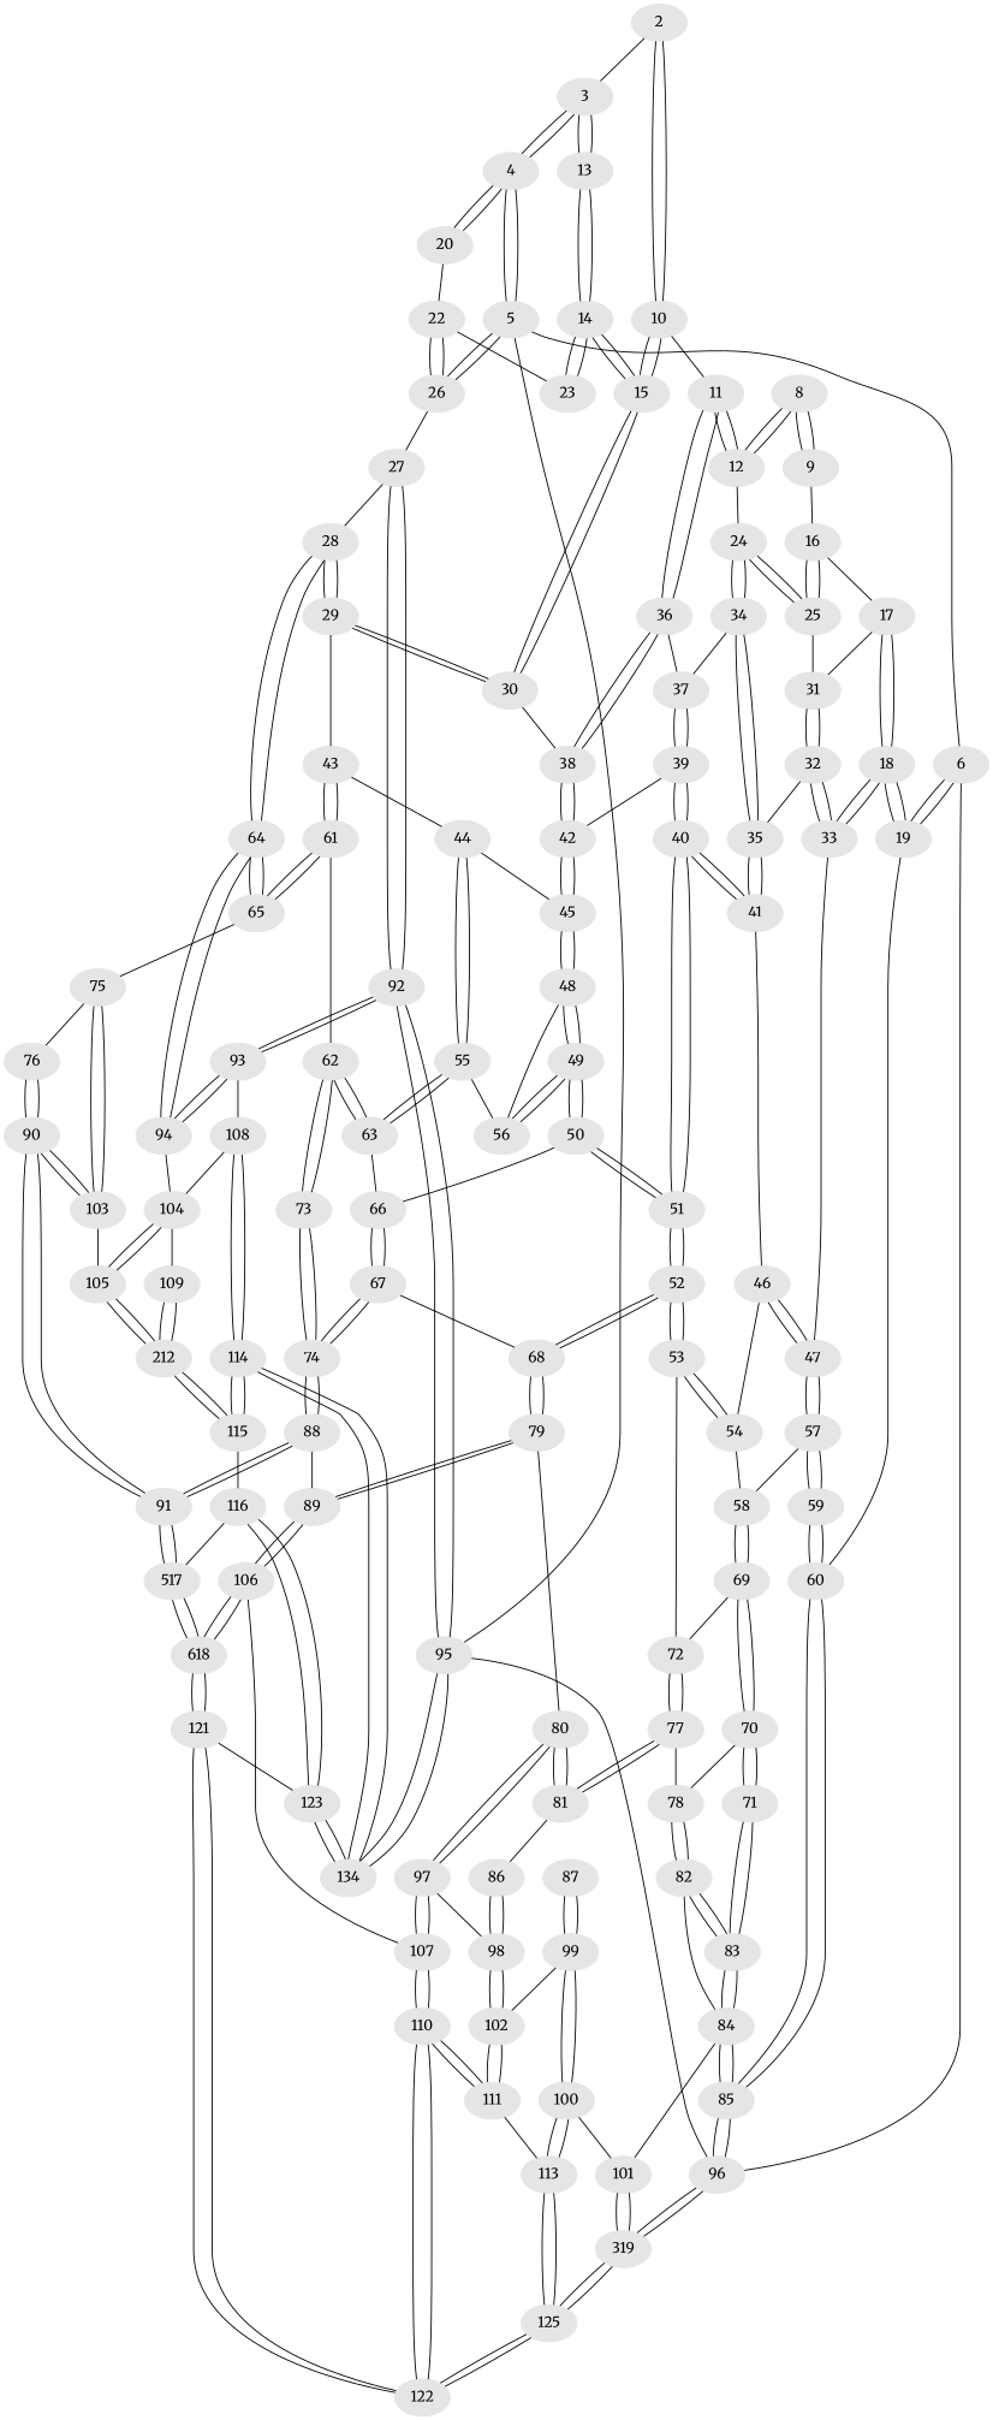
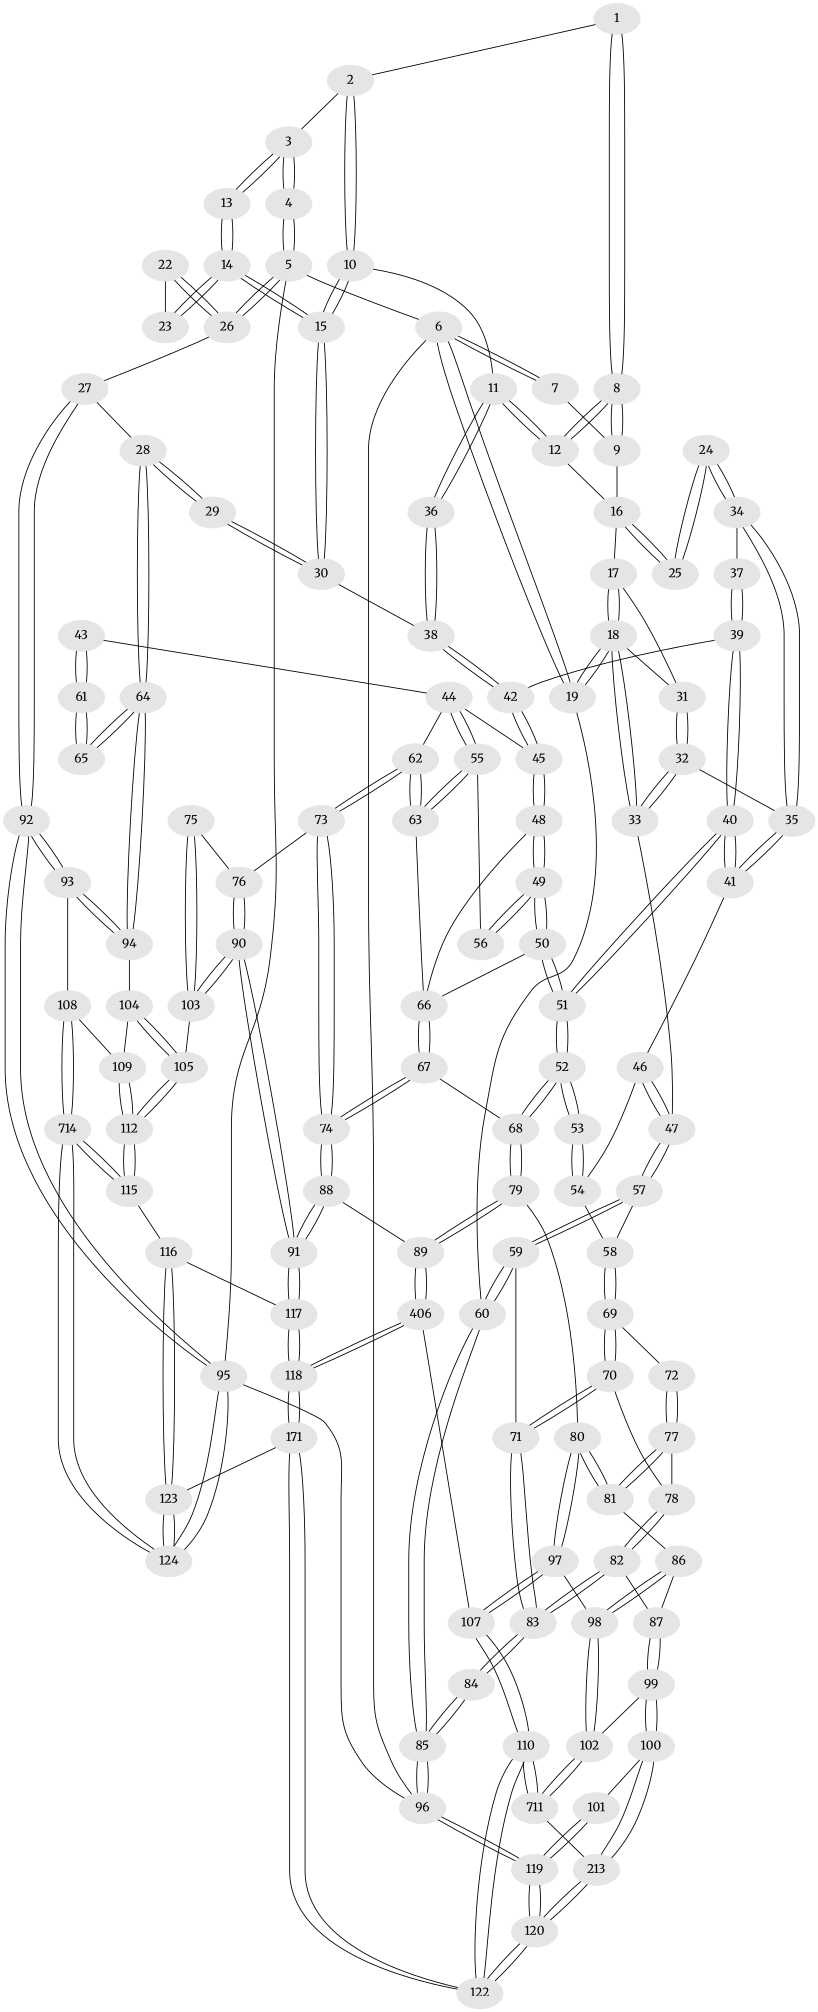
  graph {
    fontname=Merriweather
    node [color=gray90 fontname=Merriweather style=filled]
    edge [fontname=Merriweather]
+   1
    2
    8
    3
    10
    9
    12
    4
    13
    11
    15
    5
-   20
    14
    6
    26
    95
    22
+   7
    19
    96
    27
-   124 [label=134]
+   124
    60
-   119 [label=319]
+   119
    16
    24
    17
    25
    36
    30
    38
    37
    34
    23
    18
    31
    33
    32
    47
    85
    35
    28
    92
    29
    64
    93
    43
    65
    94
    44
    61
    42
    41
    57
    39
    46
    40
    45
    51
    52
    54
    48
    55
    62
    56
    63
    49
    58
    59
    50
    66
    67
    53
    68
    72
    79
    77
    69
    71
    70
    83
    73
    75
    74
    76
    104
    103
    88
    80
    89
    78
    82
    84
    81
    90
    91
    105
    86
    87
    97
-   106
+   106 [label=406]
    98
    107
    99
    101
    102
    100
-   117 [label=517]
-   118 [label=618]
+   117
+   118
    108
    109
-   114
-   120 [label=125]
+   114 [label=714]
+   120
    110
-   111
-   113
-   112 [label=212]
+   111 [label=711]
+   113 [label=213]
+   112
    115
-   121
+   121 [label=171]
    122
    116
    123
+   1 -- 2
+   1 -- 8
+   1 -- 8
    2 -- 3
    2 -- 10
    2 -- 10
    8 -- 9
    8 -- 9
    8 -- 12
    8 -- 12
    3 -- 4
    3 -- 4
    3 -- 13
    3 -- 13
    10 -- 11
    10 -- 15
    10 -- 15
    9 -- 16
-   12 -- 24
+   12 -- 16
    4 -- 5
    4 -- 5
-   4 -- 20
-   4 -- 20
    13 -- 14
    13 -- 14
    11 -- 12
    11 -- 12
    11 -- 36
    11 -- 36
    15 -- 30
    15 -- 30
    5 -- 6
    5 -- 26
    5 -- 26
    5 -- 95
-   20 -- 22
    14 -- 15
    14 -- 15
    14 -- 23
    14 -- 23
+   6 -- 7
+   6 -- 7
    6 -- 19
    6 -- 19
    6 -- 96
    26 -- 27
    95 -- 96
    95 -- 124
    95 -- 124
    22 -- 26
    22 -- 26
    22 -- 23
+   7 -- 9
    19 -- 60
    96 -- 119
    96 -- 119
    27 -- 28
    27 -- 92
    27 -- 92
    60 -- 85
    60 -- 85
    119 -- 120
    119 -- 120
    16 -- 17
    16 -- 25
    16 -- 25
    24 -- 25
    24 -- 25
    24 -- 34
    24 -- 34
    17 -- 18
    17 -- 18
    17 -- 31
-   25 -- 31
+   18 -- 31
    36 -- 38
    36 -- 38
-   36 -- 37
    30 -- 38
    38 -- 42
    38 -- 42
    37 -- 39
    37 -- 39
    34 -- 37
    34 -- 35
    34 -- 35
    18 -- 19
    18 -- 19
    18 -- 33
    18 -- 33
    31 -- 32
    31 -- 32
    33 -- 47
    32 -- 33
    32 -- 33
    32 -- 35
    47 -- 57
    47 -- 57
    85 -- 96
    85 -- 96
    35 -- 41
    35 -- 41
    28 -- 29
    28 -- 29
    28 -- 64
    28 -- 64
    92 -- 95
    92 -- 95
    92 -- 93
    92 -- 93
    29 -- 30
    29 -- 30
-   29 -- 43
    64 -- 65
    64 -- 65
    64 -- 94
    64 -- 94
    93 -- 94
    93 -- 94
    93 -- 108
    43 -- 44
    43 -- 61
    43 -- 61
-   65 -- 75
    94 -- 104
    44 -- 45
    44 -- 55
    44 -- 55
    61 -- 65
    61 -- 65
-   61 -- 62
+   44 -- 62
    42 -- 45
    42 -- 45
    41 -- 46
    57 -- 58
    57 -- 59
    57 -- 59
    39 -- 42
    39 -- 40
    39 -- 40
    46 -- 47
    46 -- 47
    46 -- 54
    40 -- 41
    40 -- 41
    40 -- 51
    40 -- 51
    45 -- 48
    45 -- 48
    51 -- 52
    51 -- 52
    52 -- 53
    52 -- 53
    52 -- 68
    52 -- 68
    54 -- 58
-   48 -- 56
+   48 -- 66
    48 -- 49
    48 -- 49
    55 -- 56
    55 -- 63
    55 -- 63
    62 -- 63
    62 -- 63
    62 -- 73
    62 -- 73
    63 -- 66
    49 -- 56
    49 -- 56
    49 -- 50
    49 -- 50
    58 -- 69
    58 -- 69
    59 -- 60
    59 -- 60
+   59 -- 71
    50 -- 51
    50 -- 51
    50 -- 66
    66 -- 67
    66 -- 67
    67 -- 68
    67 -- 74
    67 -- 74
    53 -- 54
    53 -- 54
-   53 -- 72
    68 -- 79
    68 -- 79
    72 -- 77
    72 -- 77
    79 -- 80
    79 -- 89
    79 -- 89
    77 -- 78
    77 -- 81
    77 -- 81
    69 -- 72
    69 -- 70
    69 -- 70
    71 -- 83
    71 -- 83
    70 -- 71
    70 -- 71
    70 -- 78
    83 -- 84
    83 -- 84
    73 -- 74
    73 -- 74
+   73 -- 76
    75 -- 76
    75 -- 103
    75 -- 103
    74 -- 88
    74 -- 88
    76 -- 90
    76 -- 90
    104 -- 105
    104 -- 105
    104 -- 109
    103 -- 105
    88 -- 89
    88 -- 91
    88 -- 91
    80 -- 81
    80 -- 81
    80 -- 97
    80 -- 97
    89 -- 106
    89 -- 106
    78 -- 82
    78 -- 82
    82 -- 83
    82 -- 83
-   82 -- 84
+   82 -- 87
    84 -- 85
    84 -- 85
-   84 -- 101
    81 -- 86
    90 -- 103
    90 -- 103
    90 -- 91
    90 -- 91
    91 -- 117
    91 -- 117
    105 -- 112
    105 -- 112
+   86 -- 87
    86 -- 98
    86 -- 98
    87 -- 99
    87 -- 99
    97 -- 98
    97 -- 107
    97 -- 107
    106 -- 107
    106 -- 118
    106 -- 118
    98 -- 102
    98 -- 102
    107 -- 110
    107 -- 110
    99 -- 102
    99 -- 100
    99 -- 100
    101 -- 119
    101 -- 119
    102 -- 111
    102 -- 111
    100 -- 101
    100 -- 113
    100 -- 113
    117 -- 118
    117 -- 118
    118 -- 121
    118 -- 121
-   108 -- 104
+   108 -- 109
    108 -- 114
    108 -- 114
    109 -- 112
    109 -- 112
    114 -- 124
    114 -- 124
    114 -- 115
    114 -- 115
    120 -- 122
    120 -- 122
    110 -- 111
    110 -- 111
    110 -- 122
    110 -- 122
    111 -- 113
    113 -- 120
    113 -- 120
    112 -- 115
    112 -- 115
    115 -- 116
    121 -- 122
    121 -- 122
    121 -- 123
    116 -- 117
    116 -- 123
    116 -- 123
    123 -- 124
    123 -- 124
  }
